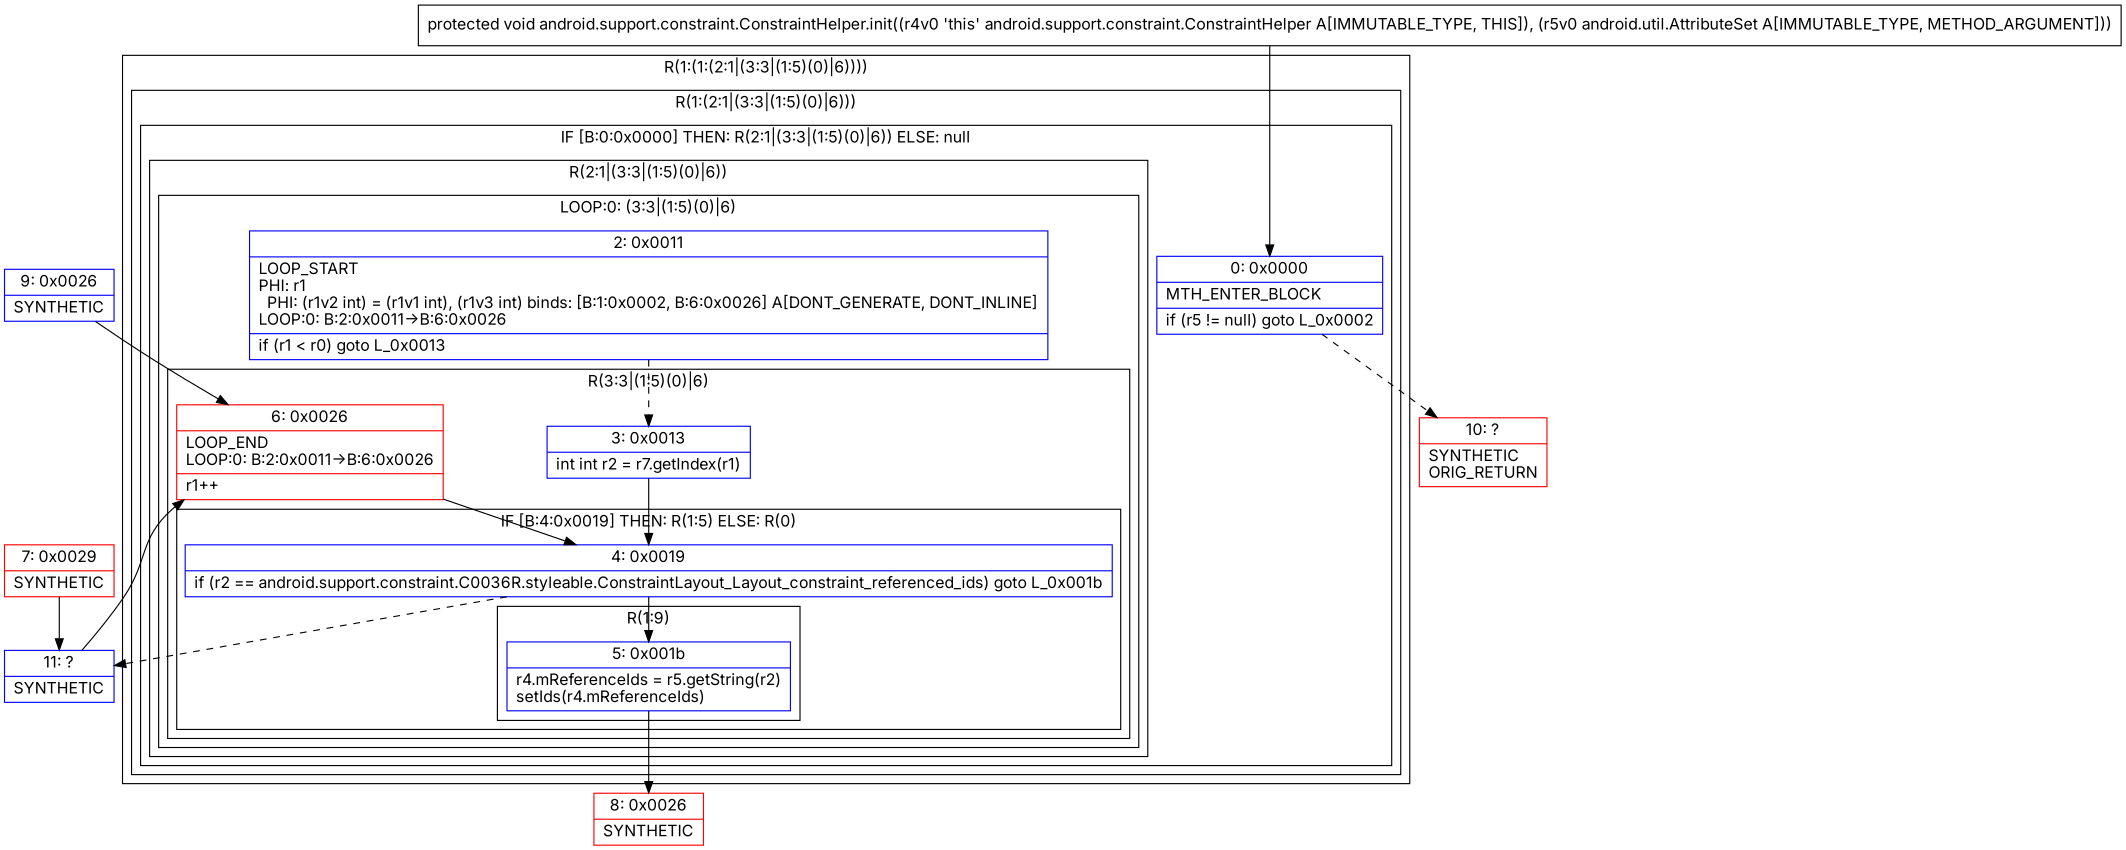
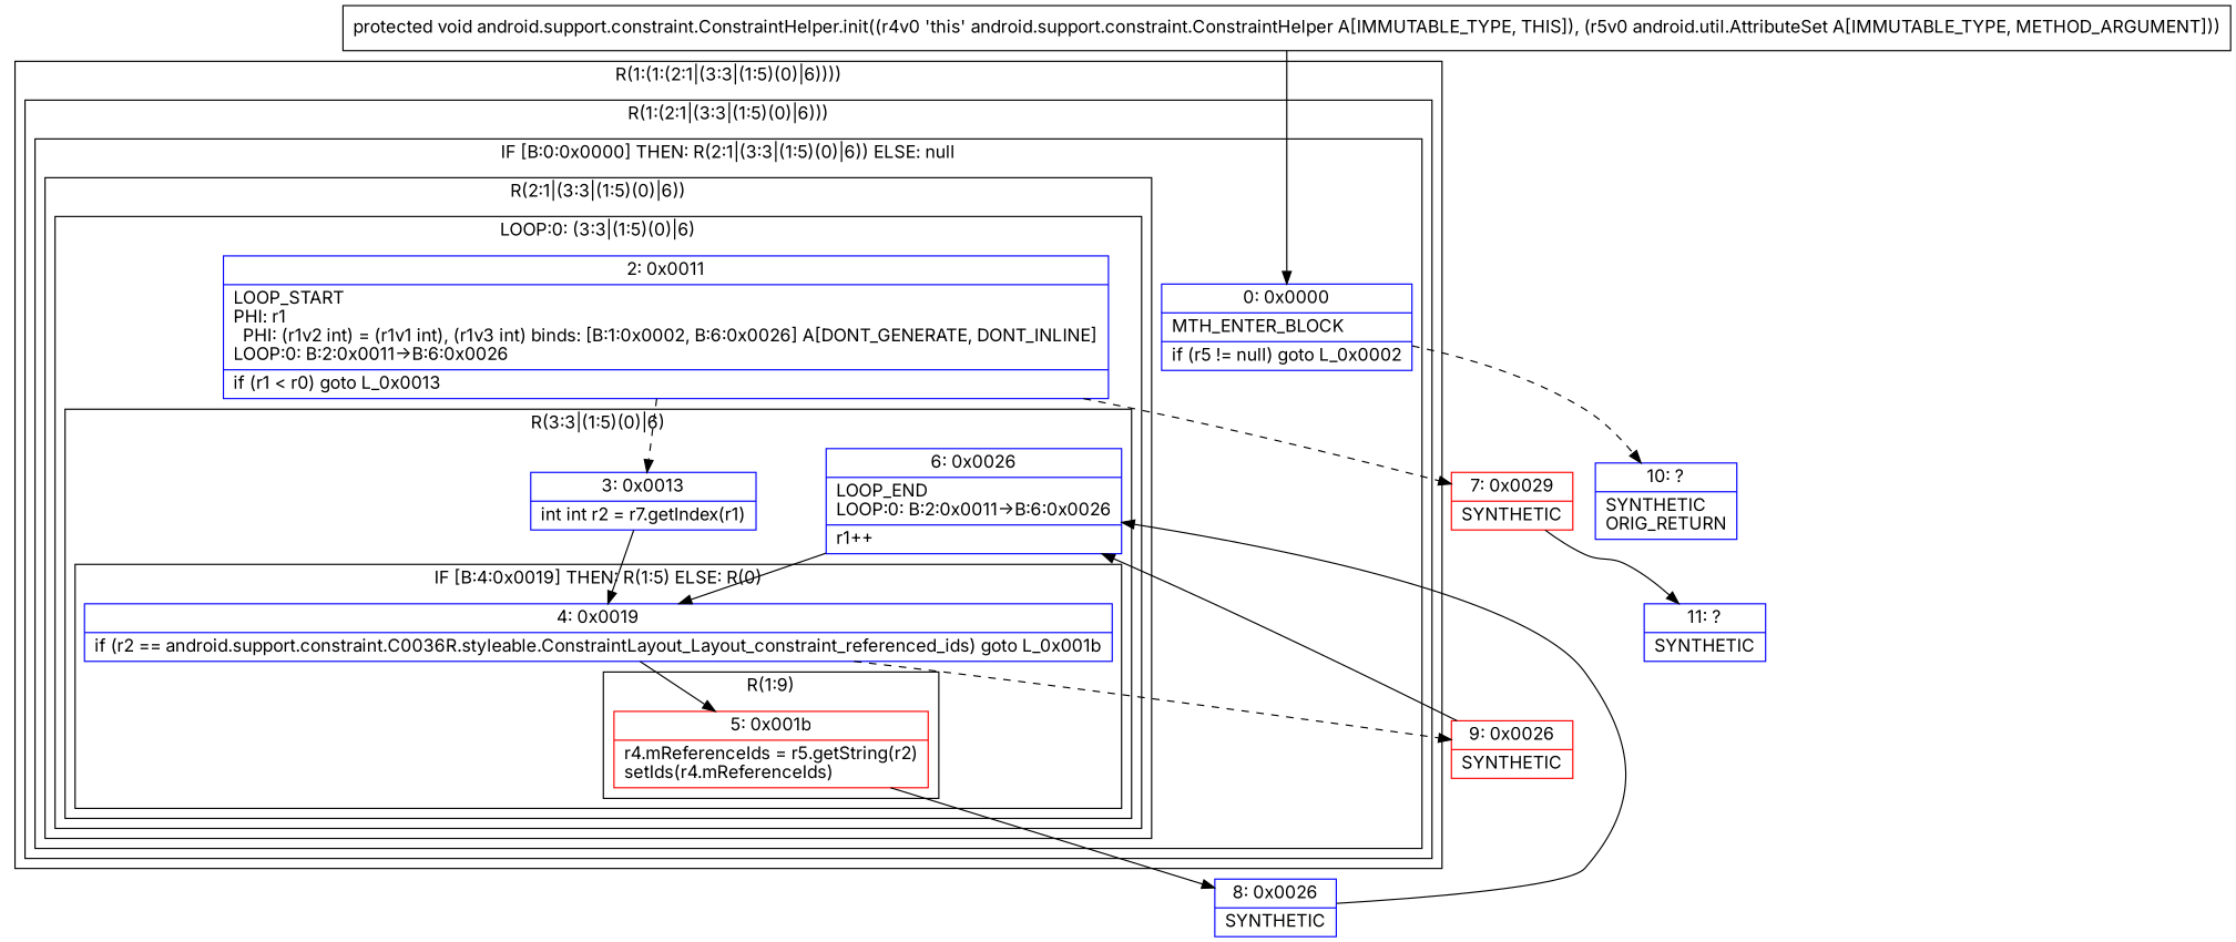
  digraph {
    fontname=Inter
    node [color=blue fontname=Inter shape=record]
    edge [fontname=Inter]
-   n1 [label="{5\:\ 0x001b|r4.mReferenceIds = r5.getString(r2)\lsetIds(r4.mReferenceIds)\l}"]
+   n1 [color=red label="{5\:\ 0x001b|r4.mReferenceIds = r5.getString(r2)\lsetIds(r4.mReferenceIds)\l}"]
    n2 [label="{4\:\ 0x0019|if (r2 == android.support.constraint.C0036R.styleable.ConstraintLayout_Layout_constraint_referenced_ids) goto L_0x001b\l}"]
    n3 [label="{3\:\ 0x0013|int int r2 = r7.getIndex(r1)\l}"]
-   n4 [color=red label="{6\:\ 0x0026|LOOP_END\lLOOP:0: B:2:0x0011\-\>B:6:0x0026\l|r1++\l}"]
+   n4 [label="{6\:\ 0x0026|LOOP_END\lLOOP:0: B:2:0x0011\-\>B:6:0x0026\l|r1++\l}"]
    n5 [label="{2\:\ 0x0011|LOOP_START\lPHI: r1 \l  PHI: (r1v2 int) = (r1v1 int), (r1v3 int) binds: [B:1:0x0002, B:6:0x0026] A[DONT_GENERATE, DONT_INLINE]\lLOOP:0: B:2:0x0011\-\>B:6:0x0026\l|if (r1 \< r0) goto L_0x0013\l}"]
    n6 [label="{0\:\ 0x0000|MTH_ENTER_BLOCK\l|if (r5 != null) goto L_0x0002\l}"]
-   n7 [color=red label="{8\:\ 0x0026|SYNTHETIC\l}"]
-   n8 [label="{9\:\ 0x0026|SYNTHETIC\l}"]
+   n7 [label="{8\:\ 0x0026|SYNTHETIC\l}"]
+   n8 [color=red label="{9\:\ 0x0026|SYNTHETIC\l}"]
    n9 [color=red label="{7\:\ 0x0029|SYNTHETIC\l}"]
-   n10 [color=red label="{10\:\ ?|SYNTHETIC\lORIG_RETURN\l}"]
+   n10 [label="{10\:\ ?|SYNTHETIC\lORIG_RETURN\l}"]
    n11 [label="{11\:\ ?|SYNTHETIC\l}"]
    n12 [label="{protected void android.support.constraint.ConstraintHelper.init((r4v0 'this' android.support.constraint.ConstraintHelper A[IMMUTABLE_TYPE, THIS]), (r5v0 android.util.AttributeSet A[IMMUTABLE_TYPE, METHOD_ARGUMENT])) }" color=""]
    subgraph cluster_1 {
      label="R(1:(1:(2:1|(3:3|(1:5)(0)|6))))"
      subgraph cluster_2 {
        label="R(1:(2:1|(3:3|(1:5)(0)|6)))"
        subgraph cluster_3 {
          label="IF [B:0:0x0000] THEN: R(2:1|(3:3|(1:5)(0)|6)) ELSE: null"
          n6
          subgraph cluster_4 {
            label="R(2:1|(3:3|(1:5)(0)|6))"
            subgraph cluster_5 {
              label="LOOP:0: (3:3|(1:5)(0)|6)"
              n5
              subgraph cluster_6 {
                label="R(3:3|(1:5)(0)|6)"
                n3
                n4
                subgraph cluster_7 {
                  label="IF [B:4:0x0019] THEN: R(1:5) ELSE: R(0)"
                  n2
                  subgraph cluster_8 {
                    label="R(1:9)"
                    n1
                  }
                  subgraph cluster_9 {
                    label="R(0)"
                  }
                }
              }
            }
          }
        }
      }
    }
    n1 -> n7
    n2 -> n1
-   n2 -> n11 [style=dashed]
+   n2 -> n8 [style=dashed]
    n3 -> n2
    n4 -> n2
    n5 -> n3 [style=dashed]
+   n5 -> n9 [style=dashed]
    n6 -> n10 [style=dashed]
-   n11 -> n4
+   n7 -> n4
    n8 -> n4
    n9 -> n11
    n12 -> n6
  }
